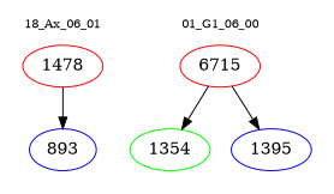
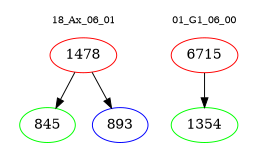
  digraph {
    node [color=red]
    edge [color=black]
    n1 [label=1478]
+   n2 [color=green label=845]
    n3 [color=blue label=893]
    n4 [label=6715]
    n5 [color=green label=1354]
-   n6 [color=blue label=1395]
    subgraph cluster_1 {
      color=white
      fontsize=10
      label="18_Ax_06_01"
      n1
+     n2
      n3
    }
    subgraph cluster_2 {
      color=white
      fontsize=10
      label="01_G1_06_00"
      n4
      n5
-     n6
    }
+   n1 -> n2
    n1 -> n3
    n4 -> n5
-   n4 -> n6
  }
